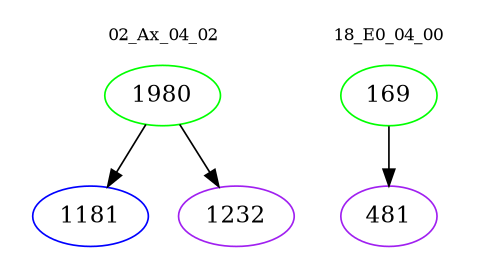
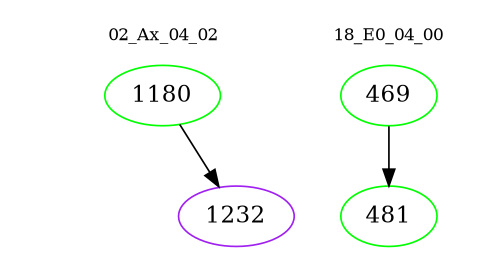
  digraph {
    node [color=green]
    edge [color=black]
-   n1 [label=1980]
-   n2 [color=blue label=1181]
+   n1 [label=1180]
    n3 [color=purple label=1232]
-   n4 [label=169]
-   n5 [color=purple label=481]
+   n4 [label=469]
+   n5 [label=481]
    subgraph cluster_1 {
      color=white
      fontsize=10
      label="02_Ax_04_02"
      n1
-     n2
      n3
    }
    subgraph cluster_2 {
      color=white
      fontsize=10
      label="18_E0_04_00"
      n4
      n5
    }
-   n1 -> n2
    n1 -> n3
    n4 -> n5
  }
